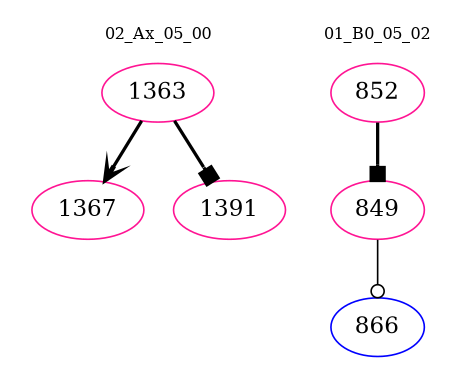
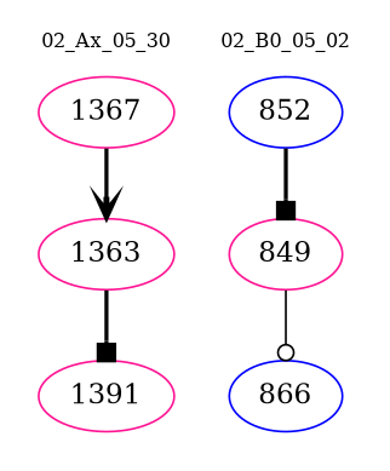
  digraph {
    node [color=deeppink]
    edge [arrowhead=box color=black style=bold]
    n1 [label=1363]
    n2 [label=1367]
    n3 [label=1391]
-   n4 [label=852]
+   n4 [color=blue label=852]
    n5 [label=849]
    n6 [color=blue label=866]
    subgraph cluster_1 {
      color=white
      fontsize=10
-     label="02_Ax_05_00"
+     label="02_Ax_05_30"
      n1
      n2
      n3
    }
    subgraph cluster_2 {
      color=white
      fontsize=10
-     label="01_B0_05_02"
+     label="02_B0_05_02"
      n4
      n5
      n6
    }
-   n1 -> n2 [arrowhead=vee]
+   n2 -> n1 [arrowhead=vee]
    n1 -> n3
    n4 -> n5
    n5 -> n6 [arrowhead=odot style=solid]
  }
